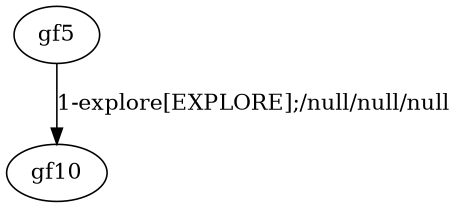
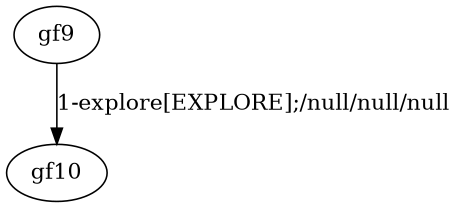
  digraph {
-   gf5
+   gf5 [label=gf9]
    gf10
    gf5 -> gf10 [label="1-explore[EXPLORE];/null/null/null"]
  }
